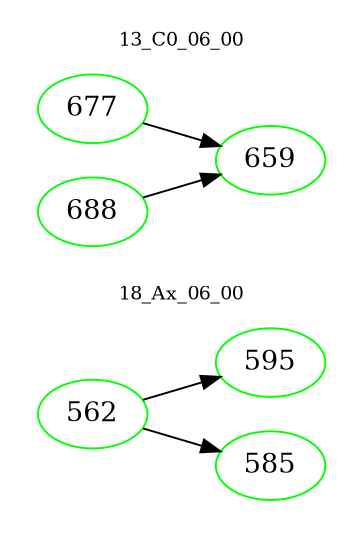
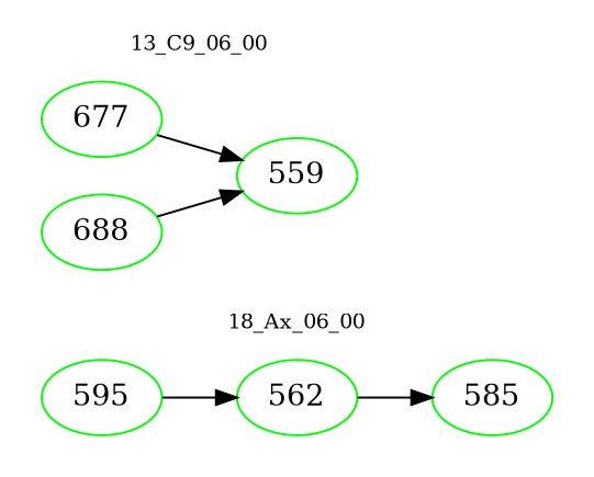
  digraph {
    rankdir=LR
    node [color=green]
    edge [color=black]
    n1 [label=585]
    n2 [label=562]
    n3 [label=595]
    n4 [label=677]
-   n5 [label=659]
+   n5 [label=559]
    n6 [label=688]
    subgraph cluster_1 {
      color=white
      fontsize=10
      label="18_Ax_06_00"
      n1
      n2
      n3
    }
    subgraph cluster_2 {
      color=white
      fontsize=10
-     label="13_C0_06_00"
+     label="13_C9_06_00"
      n4
      n5
      n6
    }
    n2 -> n1
-   n2 -> n3
+   n3 -> n2
    n4 -> n5
    n6 -> n5
  }
